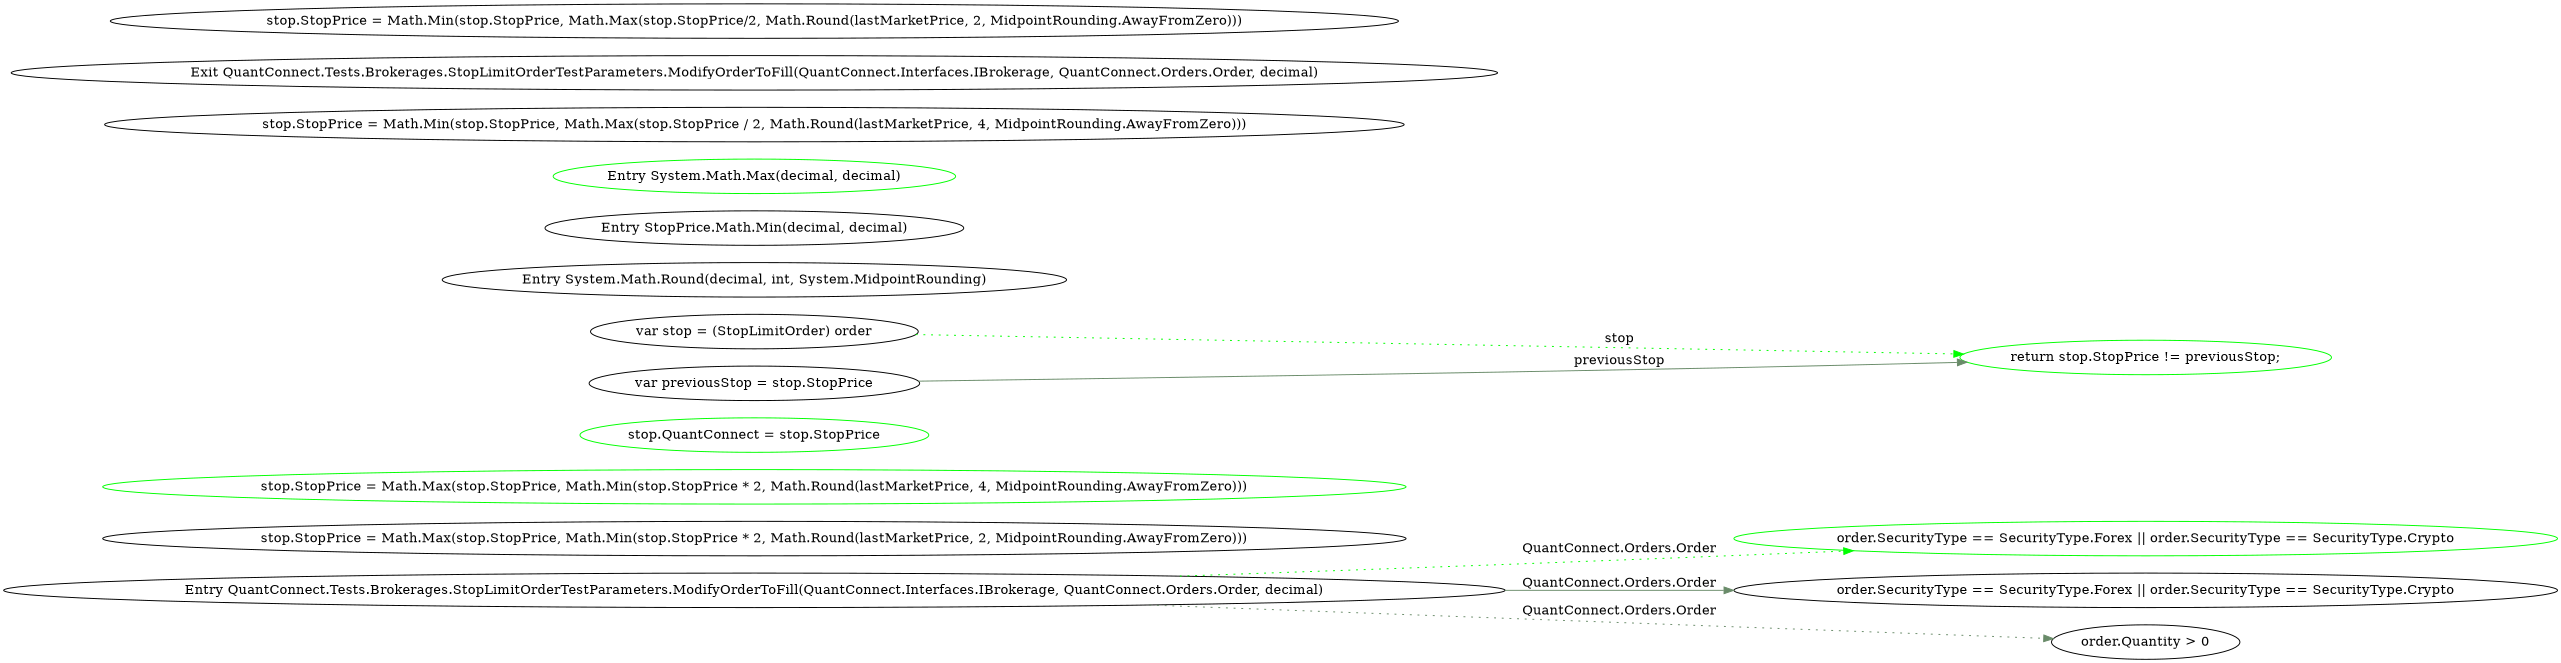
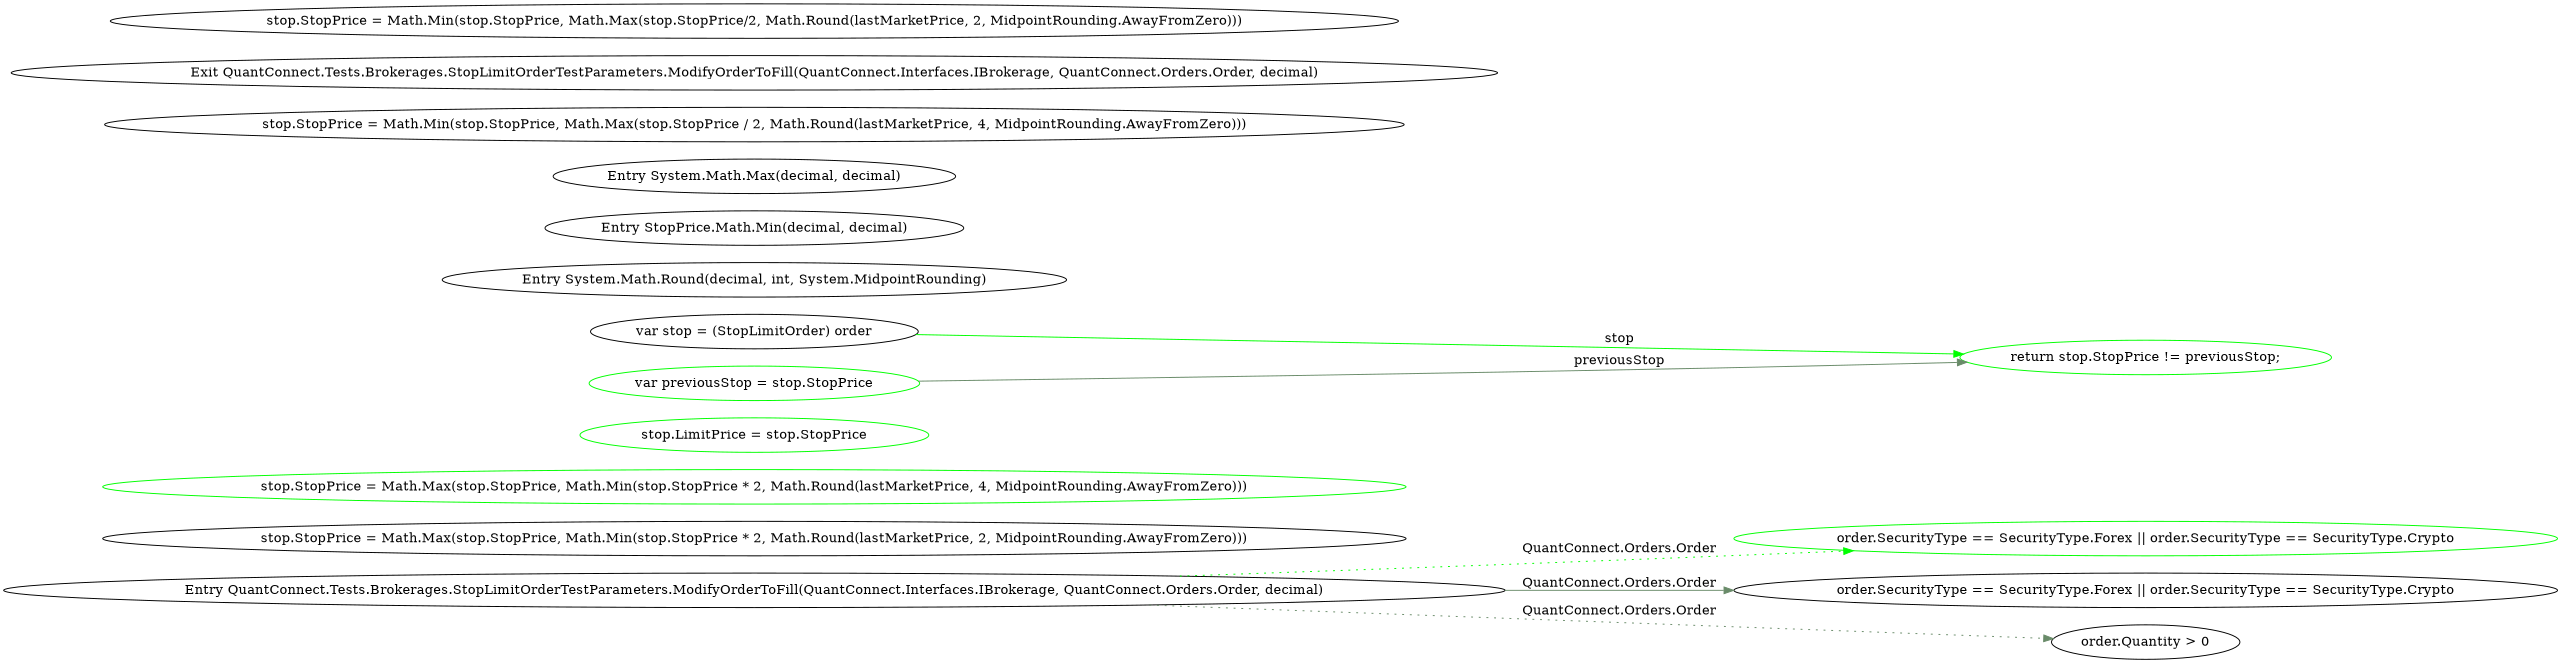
  digraph {
    rankdir=LR
    node [cluster="QuantConnect.Tests.Brokerages.StopLimitOrderTestParameters.ModifyOrderToFill(QuantConnect.Interfaces.IBrokerage, QuantConnect.Orders.Order, decimal)" span="0-0"]
    edge [color=darkseagreen4 style=solid]
    n1 [color=green community=0 label="order.SecurityType == SecurityType.Forex || order.SecurityType == SecurityType.Crypto" prediction=0 span="65-65"]
    n2 [label="Entry QuantConnect.Tests.Brokerages.StopLimitOrderTestParameters.ModifyOrderToFill(QuantConnect.Interfaces.IBrokerage, QuantConnect.Orders.Order, decimal)" span="43-43"]
    n3 [label="order.SecurityType == SecurityType.Forex || order.SecurityType == SecurityType.Crypto" span="53-53"]
    n4 [label="order.Quantity > 0" span="47-47"]
    n5 [label="stop.StopPrice = Math.Max(stop.StopPrice, Math.Min(stop.StopPrice * 2, Math.Round(lastMarketPrice, 2, MidpointRounding.AwayFromZero)))" span="61-61"]
    n6 [color=green community=0 label="stop.StopPrice = Math.Max(stop.StopPrice, Math.Min(stop.StopPrice * 2, Math.Round(lastMarketPrice, 4, MidpointRounding.AwayFromZero)))" prediction=1 span="67-67"]
-   n7 [color=green community=0 label="stop.QuantConnect = stop.StopPrice" prediction=2 span="70-70"]
+   n7 [color=green community=0 label="stop.LimitPrice = stop.StopPrice" prediction=2 span="70-70"]
    n8 [label="var stop = (StopLimitOrder) order" span="45-45"]
    n9 [color=green community=0 label="return stop.StopPrice != previousStop;" prediction=3 span="71-71"]
    n10 [cluster="System.Math.Round(decimal, int, System.MidpointRounding)" label="Entry System.Math.Round(decimal, int, System.MidpointRounding)"]
    n11 [cluster="System.Math.Min(decimal, decimal)" label="Entry StopPrice.Math.Min(decimal, decimal)"]
-   n12 [cluster="System.Math.Max(decimal, decimal)" label="Entry System.Math.Max(decimal, decimal)" color=green]
+   n12 [cluster="System.Math.Max(decimal, decimal)" label="Entry System.Math.Max(decimal, decimal)"]
    n13 [label="stop.StopPrice = Math.Min(stop.StopPrice, Math.Max(stop.StopPrice / 2, Math.Round(lastMarketPrice, 4, MidpointRounding.AwayFromZero)))" span="55-55"]
-   n14 [label="var previousStop = stop.StopPrice" span="46-46"]
+   n14 [label="var previousStop = stop.StopPrice" span="46-46" color=green]
    n15 [label="Exit QuantConnect.Tests.Brokerages.StopLimitOrderTestParameters.ModifyOrderToFill(QuantConnect.Interfaces.IBrokerage, QuantConnect.Orders.Order, decimal)" span="43-43"]
    n16 [label="stop.StopPrice = Math.Min(stop.StopPrice, Math.Max(stop.StopPrice/2, Math.Round(lastMarketPrice, 2, MidpointRounding.AwayFromZero)))" span="50-50"]
    n2 -> n1 [color=green label="QuantConnect.Orders.Order" style=dotted]
    n2 -> n3 [label="QuantConnect.Orders.Order"]
    n2 -> n4 [label="QuantConnect.Orders.Order" style=dotted]
-   n8 -> n9 [color=green label=stop style=dotted]
+   n8 -> n9 [color=green label=stop]
    n14 -> n9 [label=previousStop]
  }
